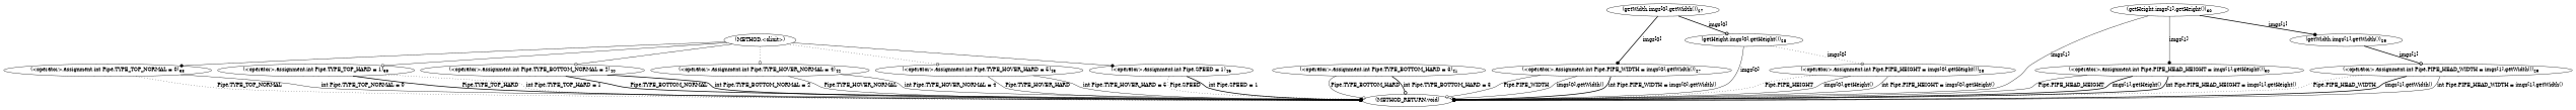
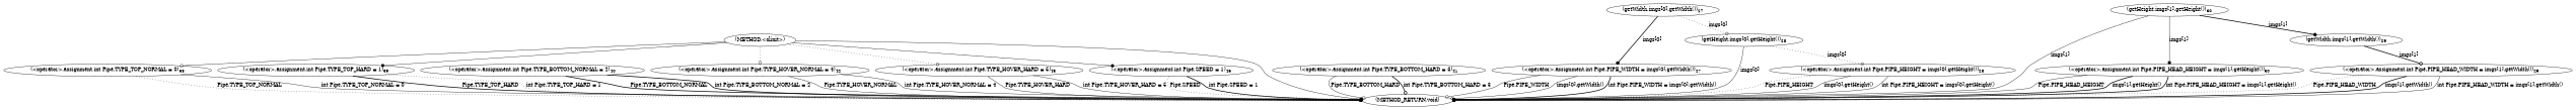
  digraph {
    edge [arrowhead=odot style=solid]
    n1 [label=<(METHOD,&lt;clinit&gt;)>]
    n2 [label=<(&lt;operator&gt;.assignment,int Pipe.TYPE_TOP_NORMAL = 0)<SUB>38</SUB>>]
    n3 [label=<(&lt;operator&gt;.assignment,int Pipe.TYPE_TOP_HARD = 1)<SUB>39</SUB>>]
    n4 [label=<(&lt;operator&gt;.assignment,int Pipe.TYPE_BOTTOM_NORMAL = 2)<SUB>40</SUB>>]
    n5 [label=<(&lt;operator&gt;.assignment,int Pipe.TYPE_HOVER_NORMAL = 4)<SUB>42</SUB>>]
    n6 [label=<(&lt;operator&gt;.assignment,int Pipe.TYPE_HOVER_HARD = 5)<SUB>43</SUB>>]
    n7 [label=<(&lt;operator&gt;.assignment,int Pipe.SPEED = 1)<SUB>46</SUB>>]
    n8 [label=<(METHOD_RETURN,void)>]
    n9 [label=<(&lt;operator&gt;.assignment,int Pipe.TYPE_BOTTOM_HARD = 3)<SUB>41</SUB>>]
    n10 [label=<(&lt;operator&gt;.assignment,int Pipe.PIPE_WIDTH = imgs[0].getWidth())<SUB>27</SUB>>]
    n11 [label=<(&lt;operator&gt;.assignment,int Pipe.PIPE_HEIGHT = imgs[0].getHeight())<SUB>28</SUB>>]
    n12 [label=<(&lt;operator&gt;.assignment,int Pipe.PIPE_HEAD_WIDTH = imgs[1].getWidth())<SUB>29</SUB>>]
    n13 [label=<(&lt;operator&gt;.assignment,int Pipe.PIPE_HEAD_HEIGHT = imgs[1].getHeight())<SUB>30</SUB>>]
    n14 [label=<(getWidth,imgs[0].getWidth())<SUB>27</SUB>>]
    n15 [label=<(getHeight,imgs[0].getHeight())<SUB>28</SUB>>]
    n16 [label=<(getWidth,imgs[1].getWidth())<SUB>29</SUB>>]
    n17 [label=<(getHeight,imgs[1].getHeight())<SUB>30</SUB>>]
-   n1 -> n2 [arrowhead=dot]
-   n1 -> n3
-   n1 -> n4
+   n1 -> n2
+   n1 -> n3 [arrowhead=dot]
+   n1 -> n8
    n1 -> n5 [style=dotted]
    n1 -> n6 [style=dotted]
    n1 -> n7 [arrowhead=dot]
    n2 -> n8 [arrowhead=dot label="Pipe.TYPE_TOP_NORMAL" style=dotted]
    n2 -> n8 [label="int Pipe.TYPE_TOP_NORMAL = 0"]
    n3 -> n8 [label="Pipe.TYPE_TOP_HARD" style=bold]
    n3 -> n8 [arrowhead=dot label="int Pipe.TYPE_TOP_HARD = 1" style=dotted]
    n4 -> n8 [label="Pipe.TYPE_BOTTOM_NORMAL" style=bold]
    n4 -> n8 [arrowhead=dot label="int Pipe.TYPE_BOTTOM_NORMAL = 2" style=bold]
    n5 -> n8 [label="Pipe.TYPE_HOVER_NORMAL"]
    n5 -> n8 [label="int Pipe.TYPE_HOVER_NORMAL = 4"]
    n6 -> n8 [label="Pipe.TYPE_HOVER_HARD"]
    n6 -> n8 [arrowhead=dot label="int Pipe.TYPE_HOVER_HARD = 5"]
    n7 -> n8 [label="Pipe.SPEED" style=dotted]
    n7 -> n8 [arrowhead=dot label="int Pipe.SPEED = 1" style=bold]
    n9 -> n8 [label="Pipe.TYPE_BOTTOM_HARD"]
    n9 -> n8 [label="int Pipe.TYPE_BOTTOM_HARD = 3" style=bold]
    n10 -> n8 [label="Pipe.PIPE_WIDTH"]
    n10 -> n8 [label="imgs[0].getWidth()"]
    n10 -> n8 [arrowhead=dot label="int Pipe.PIPE_WIDTH = imgs[0].getWidth()" style=bold]
    n11 -> n8 [arrowhead=dot label="Pipe.PIPE_HEIGHT" style=dotted]
    n11 -> n8 [label="imgs[0].getHeight()"]
    n11 -> n8 [label="int Pipe.PIPE_HEIGHT = imgs[0].getHeight()"]
    n12 -> n8 [arrowhead=dot label="Pipe.PIPE_HEAD_WIDTH" style=dotted]
    n12 -> n8 [arrowhead=dot label="imgs[1].getWidth()" style=bold]
    n12 -> n8 [label="int Pipe.PIPE_HEAD_WIDTH = imgs[1].getWidth()"]
    n13 -> n8 [arrowhead=dot label="Pipe.PIPE_HEAD_HEIGHT"]
    n13 -> n8 [arrowhead=dot label="imgs[1].getHeight()" style=bold]
    n13 -> n8 [label="int Pipe.PIPE_HEAD_HEIGHT = imgs[1].getHeight()" style=bold]
    n14 -> n10 [arrowhead=dot label="imgs[0]" style=bold]
-   n14 -> n15 [label="imgs[0]" style=bold]
+   n14 -> n15 [label="imgs[0]" style=dotted]
    n15 -> n8 [arrowhead=dot label="imgs[0]"]
    n15 -> n11 [label="imgs[0]" style=dotted]
    n16 -> n12 [label="imgs[1]" style=bold]
    n17 -> n8 [label="imgs[1]"]
    n17 -> n13 [arrowhead=dot label="imgs[1]"]
    n17 -> n16 [arrowhead=dot label="imgs[1]" style=bold]
  }
